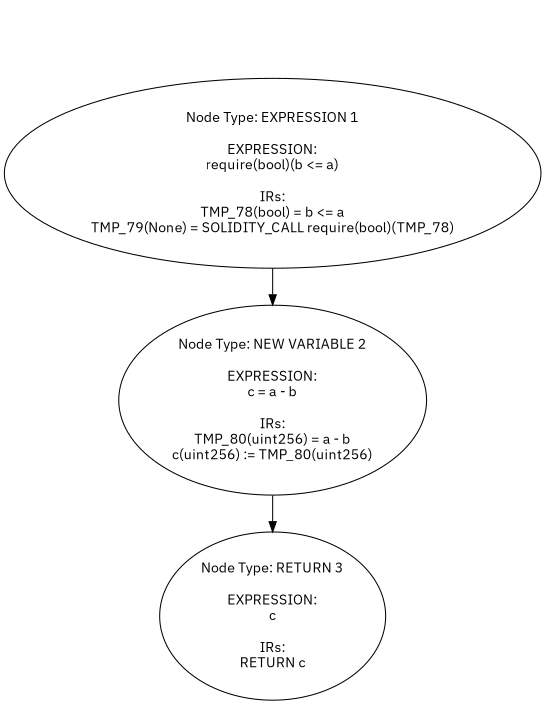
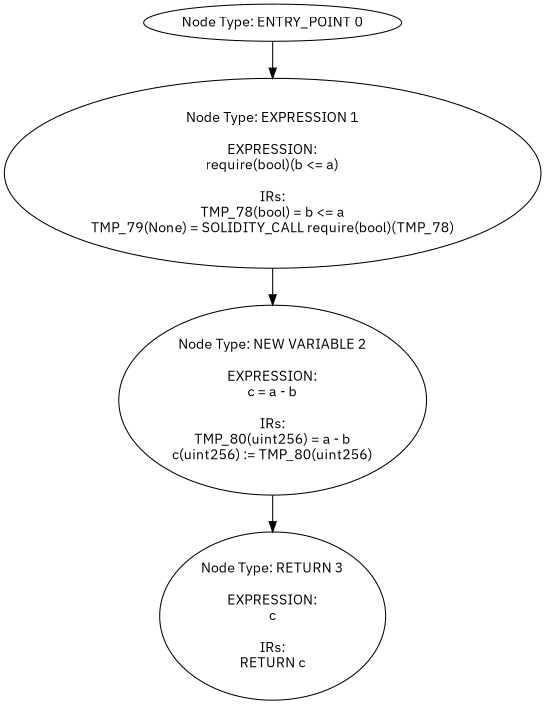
  digraph {
    fontname="IBM Plex Sans"
    node [fontname="IBM Plex Sans"]
    edge [fontname="IBM Plex Sans"]
+   n1 [label="Node Type: ENTRY_POINT 0\n"]
    n2 [label="Node Type: EXPRESSION 1\n\nEXPRESSION:\nrequire(bool)(b <= a)\n\nIRs:\nTMP_78(bool) = b <= a\nTMP_79(None) = SOLIDITY_CALL require(bool)(TMP_78)"]
    n3 [label="Node Type: NEW VARIABLE 2\n\nEXPRESSION:\nc = a - b\n\nIRs:\nTMP_80(uint256) = a - b\nc(uint256) := TMP_80(uint256)"]
    n4 [label="Node Type: RETURN 3\n\nEXPRESSION:\nc\n\nIRs:\nRETURN c"]
+   n1 -> n2
    n2 -> n3
    n3 -> n4
  }
